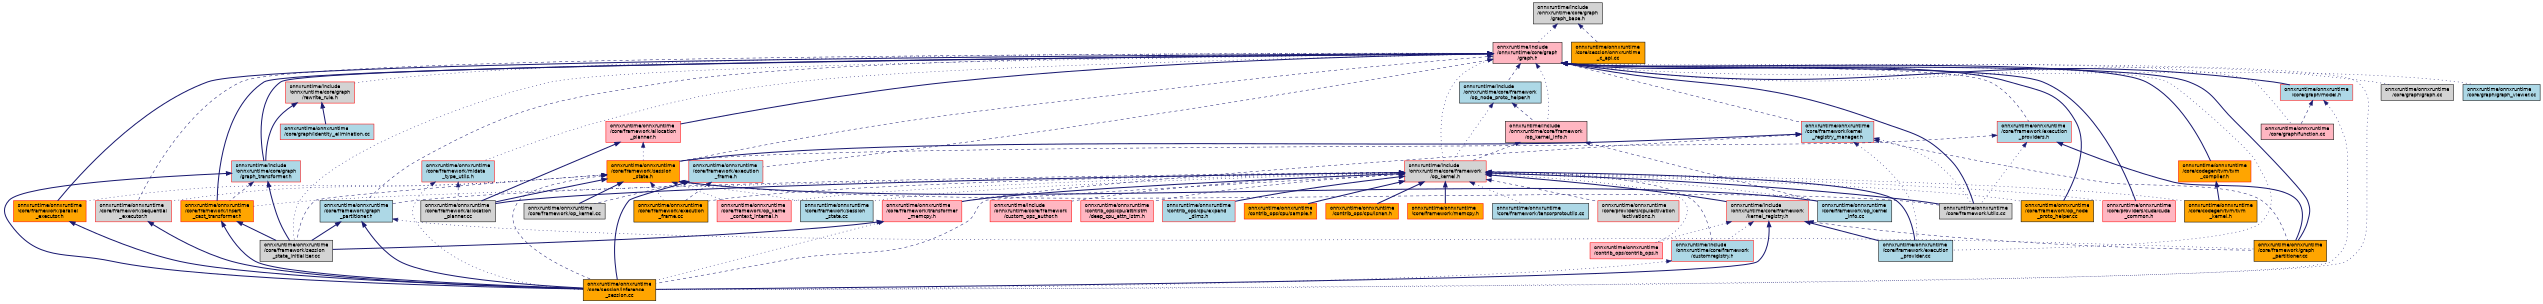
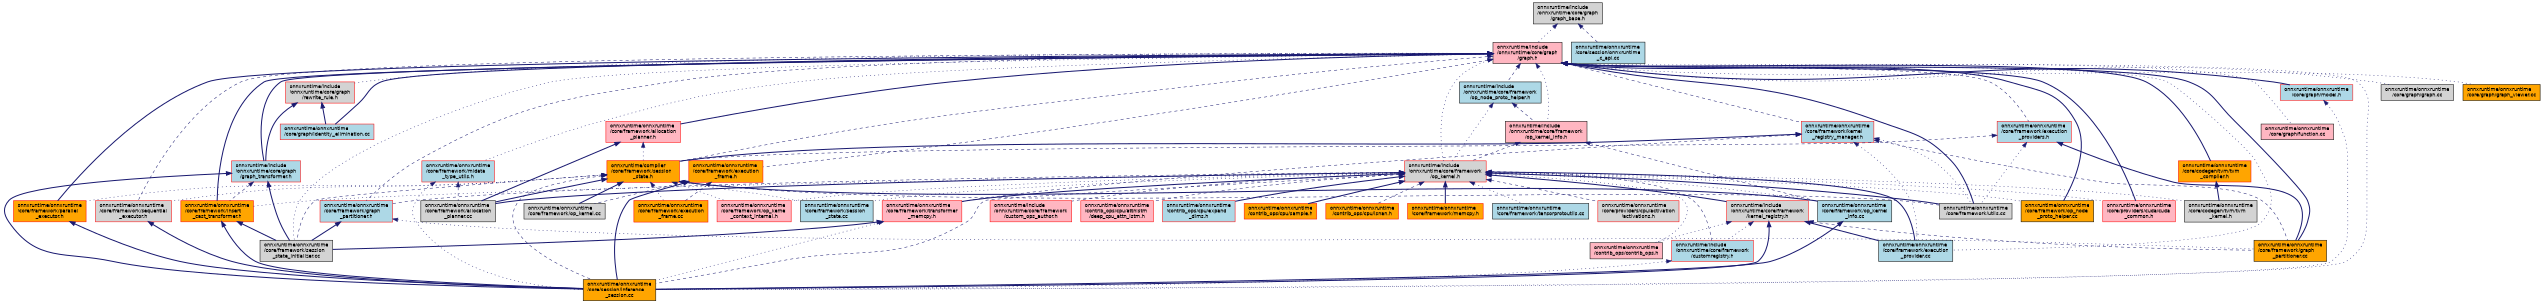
  digraph {
    node [color=red fillcolor=lightblue fontname=Helvetica fontsize=10 shape=record style=filled]
    edge [color=midnightblue dir=back fontname=Helvetica fontsize=10 labelfontname=Helvetica labelfontsize=10 style=bold]
    n1 [color=black fillcolor=lightgrey fontcolor=black height=0.2 label="onnxruntime/include\l/onnxruntime/core/graph\l/graph_base.h" width=0.4]
    n2 [color=black fillcolor=lightpink height=0.2 label="onnxruntime/include\l/onnxruntime/core/graph\l/graph.h" width=0.4]
-   n3 [color=black fillcolor=orange height=0.2 label="onnxruntime/onnxruntime\l/core/session/onnxruntime\l_c_api.cc" width=0.4]
+   n3 [color=black height=0.2 label="onnxruntime/onnxruntime\l/core/session/onnxruntime\l_c_api.cc" width=0.4]
    n4 [fillcolor=lightgrey height=0.2 label="onnxruntime/include\l/onnxruntime/core/framework\l/op_kernel.h" width=0.4]
    n5 [color=black fillcolor=orange height=0.2 label="onnxruntime/onnxruntime\l/core/session/inference\l_session.cc" width=0.4]
    n6 [color=black height=0.2 label="onnxruntime/onnxruntime\l/core/framework/execution\l_provider.cc" width=0.4]
    n7 [color=black fillcolor=orange height=0.2 label="onnxruntime/onnxruntime\l/core/framework/graph\l_partitioner.cc" width=0.4]
-   n8 [color=black height=0.2 label="onnxruntime/onnxruntime\l/core/framework/graph\l_partitioner.h" width=0.4]
+   n8 [height=0.2 label="onnxruntime/onnxruntime\l/core/framework/graph\l_partitioner.h" width=0.4]
    n9 [color=black fillcolor=lightgrey height=0.2 label="onnxruntime/onnxruntime\l/core/framework/session\l_state_initializer.cc" width=0.4]
    n10 [fillcolor=orange height=0.2 label="onnxruntime/onnxruntime\l/core/framework/insert\l_cast_transformer.h" width=0.4]
    n11 [color=black fillcolor=orange height=0.2 label="onnxruntime/onnxruntime\l/core/framework/op_node\l_proto_helper.cc" width=0.4]
    n12 [color=black fillcolor=lightgrey height=0.2 label="onnxruntime/onnxruntime\l/core/framework/utils.cc" width=0.4]
    n13 [fillcolor=lightpink height=0.2 label="onnxruntime/onnxruntime\l/core/providers/cuda/cuda\l_common.h" width=0.4]
    n14 [color=black fillcolor=lightpink height=0.2 label="onnxruntime/include\l/onnxruntime/core/framework\l/op_kernel_info.h" width=0.4]
    n15 [color=black height=0.2 label="onnxruntime/include\l/onnxruntime/core/framework\l/op_node_proto_helper.h" width=0.4]
    n16 [height=0.2 label="onnxruntime/include\l/onnxruntime/core/graph\l/graph_transformer.h" width=0.4]
    n17 [fillcolor=lightgrey height=0.2 label="onnxruntime/include\l/onnxruntime/core/graph\l/rewrite_rule.h" width=0.4]
    n18 [height=0.2 label="onnxruntime/onnxruntime\l/core/graph/identity_elimination.cc" width=0.4]
    n19 [fillcolor=orange height=0.2 label="onnxruntime/onnxruntime\l/core/codegen/tvm/tvm\l_compiler.h" width=0.4]
    n20 [fillcolor=lightpink height=0.2 label="onnxruntime/onnxruntime\l/core/framework/allocation\l_planner.h" width=0.4]
-   n21 [fillcolor=orange height=0.2 label="onnxruntime/onnxruntime\l/core/framework/session\l_state.h" width=0.4]
+   n21 [fillcolor=orange height=0.2 label="onnxruntime/compiler\l/core/framework/session\l_state.h" width=0.4]
    n22 [fillcolor=orange height=0.2 label="onnxruntime/onnxruntime\l/core/framework/parallel\l_executor.h" width=0.4]
    n23 [fillcolor=lightgrey height=0.2 label="onnxruntime/onnxruntime\l/core/framework/sequential\l_executor.h" width=0.4]
-   n24 [height=0.2 label="onnxruntime/onnxruntime\l/core/framework/execution\l_frame.h" width=0.4]
+   n24 [fillcolor=orange height=0.2 label="onnxruntime/onnxruntime\l/core/framework/execution\l_frame.h" width=0.4]
    n25 [height=0.2 label="onnxruntime/onnxruntime\l/core/framework/execution\l_providers.h" width=0.4]
    n26 [height=0.2 label="onnxruntime/onnxruntime\l/core/framework/kernel\l_registry_manager.h" width=0.4]
    n27 [height=0.2 label="onnxruntime/onnxruntime\l/core/framework/mldata\l_type_utils.h" width=0.4]
    n28 [color=black fillcolor=lightpink height=0.2 label="onnxruntime/onnxruntime\l/core/graph/function.cc" width=0.4]
    n29 [color=black fillcolor=lightgrey height=0.2 label="onnxruntime/onnxruntime\l/core/graph/graph.cc" width=0.4]
-   n30 [color=black height=0.2 label="onnxruntime/onnxruntime\l/core/graph/graph_viewer.cc" width=0.4]
+   n30 [color=black fillcolor=orange height=0.2 label="onnxruntime/onnxruntime\l/core/graph/graph_viewer.cc" width=0.4]
    n31 [height=0.2 label="onnxruntime/onnxruntime\l/core/graph/model.h" width=0.4]
    n32 [fillcolor=lightpink height=0.2 label="onnxruntime/include\l/onnxruntime/core/framework\l/custom_ops_author.h" width=0.4]
    n33 [height=0.2 label="onnxruntime/include\l/onnxruntime/core/framework\l/customregistry.h" width=0.4]
    n34 [fillcolor=lightgrey height=0.2 label="onnxruntime/include\l/onnxruntime/core/framework\l/kernel_registry.h" width=0.4]
-   n35 [fillcolor=lightpink height=0.2 label="onnxruntime/onnxruntime\l/contrib_ops/contrib_ops.h" width=0.4]
+   n35 [color=black fillcolor=lightpink height=0.2 label="onnxruntime/onnxruntime\l/contrib_ops/contrib_ops.h" width=0.4]
    n36 [fillcolor=lightpink height=0.2 label="onnxruntime/onnxruntime\l/contrib_ops/cpu/attnlstm\l/deep_cpu_attn_lstm.h" width=0.4]
    n37 [height=0.2 label="onnxruntime/onnxruntime\l/contrib_ops/cpu/expand\l_dims.h" width=0.4]
    n38 [fillcolor=orange height=0.2 label="onnxruntime/onnxruntime\l/contrib_ops/cpu/sample.h" width=0.4]
    n39 [fillcolor=orange height=0.2 label="onnxruntime/onnxruntime\l/contrib_ops/cpu/isnan.h" width=0.4]
-   n40 [color=black fillcolor=orange height=0.2 label="onnxruntime/onnxruntime\l/core/codegen/tvm/tvm\l_kernel.h" width=0.4]
+   n40 [color=black fillcolor=lightgrey height=0.2 label="onnxruntime/onnxruntime\l/core/codegen/tvm/tvm\l_kernel.h" width=0.4]
    n41 [color=black fillcolor=lightgrey height=0.2 label="onnxruntime/onnxruntime\l/core/framework/allocation\l_planner.cc" width=0.4]
-   n42 [color=black fillcolor=orange height=0.2 label="onnxruntime/onnxruntime\l/core/framework/execution\l_frame.cc" width=0.4]
+   n42 [fillcolor=orange height=0.2 label="onnxruntime/onnxruntime\l/core/framework/execution\l_frame.cc" width=0.4]
    n43 [fillcolor=orange height=0.2 label="onnxruntime/onnxruntime\l/core/framework/memcpy.h" width=0.4]
    n44 [fillcolor=lightpink height=0.2 label="onnxruntime/onnxruntime\l/core/framework/op_kernel\l_context_internal.h" width=0.4]
    n45 [color=black height=0.2 label="onnxruntime/onnxruntime\l/core/framework/op_kernel\l_info.cc" width=0.4]
    n46 [color=black height=0.2 label="onnxruntime/onnxruntime\l/core/framework/session\l_state.cc" width=0.4]
    n47 [color=black height=0.2 label="onnxruntime/onnxruntime\l/core/framework/tensorprotoutils.cc" width=0.4]
    n48 [fillcolor=lightpink height=0.2 label="onnxruntime/onnxruntime\l/core/framework/transformer\l_memcpy.h" width=0.4]
    n49 [fillcolor=lightgrey height=0.2 label="onnxruntime/onnxruntime\l/core/providers/cpu/activation\l/activations.h" width=0.4]
    n50 [color=black fillcolor=lightgrey height=0.2 label="onnxruntime/onnxruntime\l/core/framework/op_kernel.cc" width=0.4]
    n1 -> n2 [style=dotted]
    n1 -> n3 [style=dashed]
    n2 -> n4 [style=dotted]
    n2 -> n5 [style=dotted]
    n2 -> n6 [style=dotted]
    n2 -> n7
    n2 -> n8 [style=dashed]
    n2 -> n9 [style=dotted]
    n2 -> n10
    n2 -> n11
    n2 -> n12
    n2 -> n13
    n2 -> n14 [style=dotted]
    n2 -> n15 [style=dashed]
    n2 -> n16
    n2 -> n17 [style=dotted]
+   n2 -> n18
    n2 -> n19
    n2 -> n20
    n2 -> n21 [style=dashed]
    n2 -> n22
    n2 -> n23 [style=dashed]
    n2 -> n24 [style=dashed]
    n2 -> n25 [style=dashed]
    n2 -> n26 [style=dashed]
    n2 -> n27 [style=dotted]
    n2 -> n28 [style=dotted]
    n2 -> n29 [style=dotted]
    n2 -> n30 [style=dotted]
    n2 -> n31
    n4 -> n5 [style=dashed]
    n4 -> n6
    n4 -> n8 [style=dashed]
    n4 -> n10 [style=dotted]
    n4 -> n11 [style=dotted]
    n4 -> n12
    n4 -> n13 [style=dotted]
    n4 -> n32 [style=dashed]
    n4 -> n33 [style=dashed]
    n4 -> n34
    n4 -> n35 [style=dotted]
    n4 -> n36 [style=dashed]
    n4 -> n37
    n4 -> n38
-   n4 -> n39
+   n4 -> n39 [style=dashed]
    n4 -> n40 [style=dotted]
    n4 -> n41
-   n4 -> n42 [style=dashed]
    n4 -> n43
    n4 -> n44 [style=dotted]
    n4 -> n45 [style=dotted]
    n4 -> n46 [style=dotted]
    n4 -> n47 [style=dotted]
    n4 -> n48
    n4 -> n49 [style=dashed]
-   n8 -> n5
+   n45 -> n5
    n8 -> n7 [style=dotted]
    n8 -> n9
    n10 -> n5
    n10 -> n9
    n14 -> n4 [style=dashed]
    n14 -> n45 [style=dashed]
    n15 -> n4 [style=dotted]
    n15 -> n14 [style=dashed]
    n16 -> n5
    n16 -> n9
    n16 -> n10 [style=dashed]
    n17 -> n16
    n17 -> n18
    n19 -> n40
    n20 -> n21 [style=dotted]
    n20 -> n41
    n21 -> n5 [style=dashed]
    n21 -> n9 [style=dashed]
    n21 -> n12 [style=dashed]
    n21 -> n22 [style=dotted]
    n21 -> n23 [style=dotted]
    n21 -> n41
    n21 -> n42 [style=dotted]
    n21 -> n44 [style=dotted]
    n21 -> n45
    n21 -> n46 [style=dotted]
    n21 -> n50
    n22 -> n5
    n23 -> n5
    n24 -> n5
    n24 -> n42 [style=dashed]
    n24 -> n50 [style=dashed]
    n25 -> n7
    n25 -> n12 [style=dotted]
    n25 -> n21 [style=dashed]
    n26 -> n6 [style=dotted]
    n26 -> n7 [style=dashed]
    n26 -> n12 [style=dotted]
    n26 -> n21
    n26 -> n48 [style=dashed]
    n27 -> n5 [style=dotted]
    n27 -> n41 [style=dashed]
    n31 -> n5 [style=dotted]
-   n31 -> n28 [style=dashed]
    n33 -> n5 [style=dotted]
    n34 -> n5
    n34 -> n6
    n34 -> n7 [style=dashed]
    n34 -> n33 [style=dotted]
    n34 -> n35 [style=dotted]
    n48 -> n5 [style=dotted]
    n48 -> n9
  }
